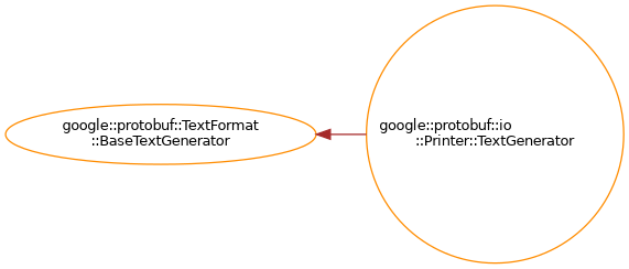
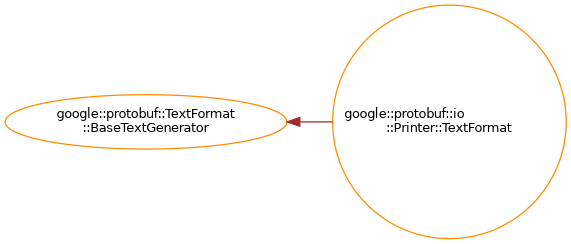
  digraph {
    rankdir=LR
    node [color=darkorange fillcolor=white fontname=Helvetica fontsize=10 style=filled]
    n1 [height=0.2 label="google::protobuf::TextFormat\l::BaseTextGenerator" shape=ellipse width=0.4]
-   n2 [height=0.2 label="google::protobuf::io\l::Printer::TextGenerator" shape=circle width=0.4]
+   n2 [height=0.2 label="google::protobuf::io\l::Printer::TextFormat" shape=circle width=0.4]
    n1 -> n2 [color=brown dir=back fontname=Helvetica fontsize=10 labelfontname=Helvetica labelfontsize=10 style=solid]
  }
